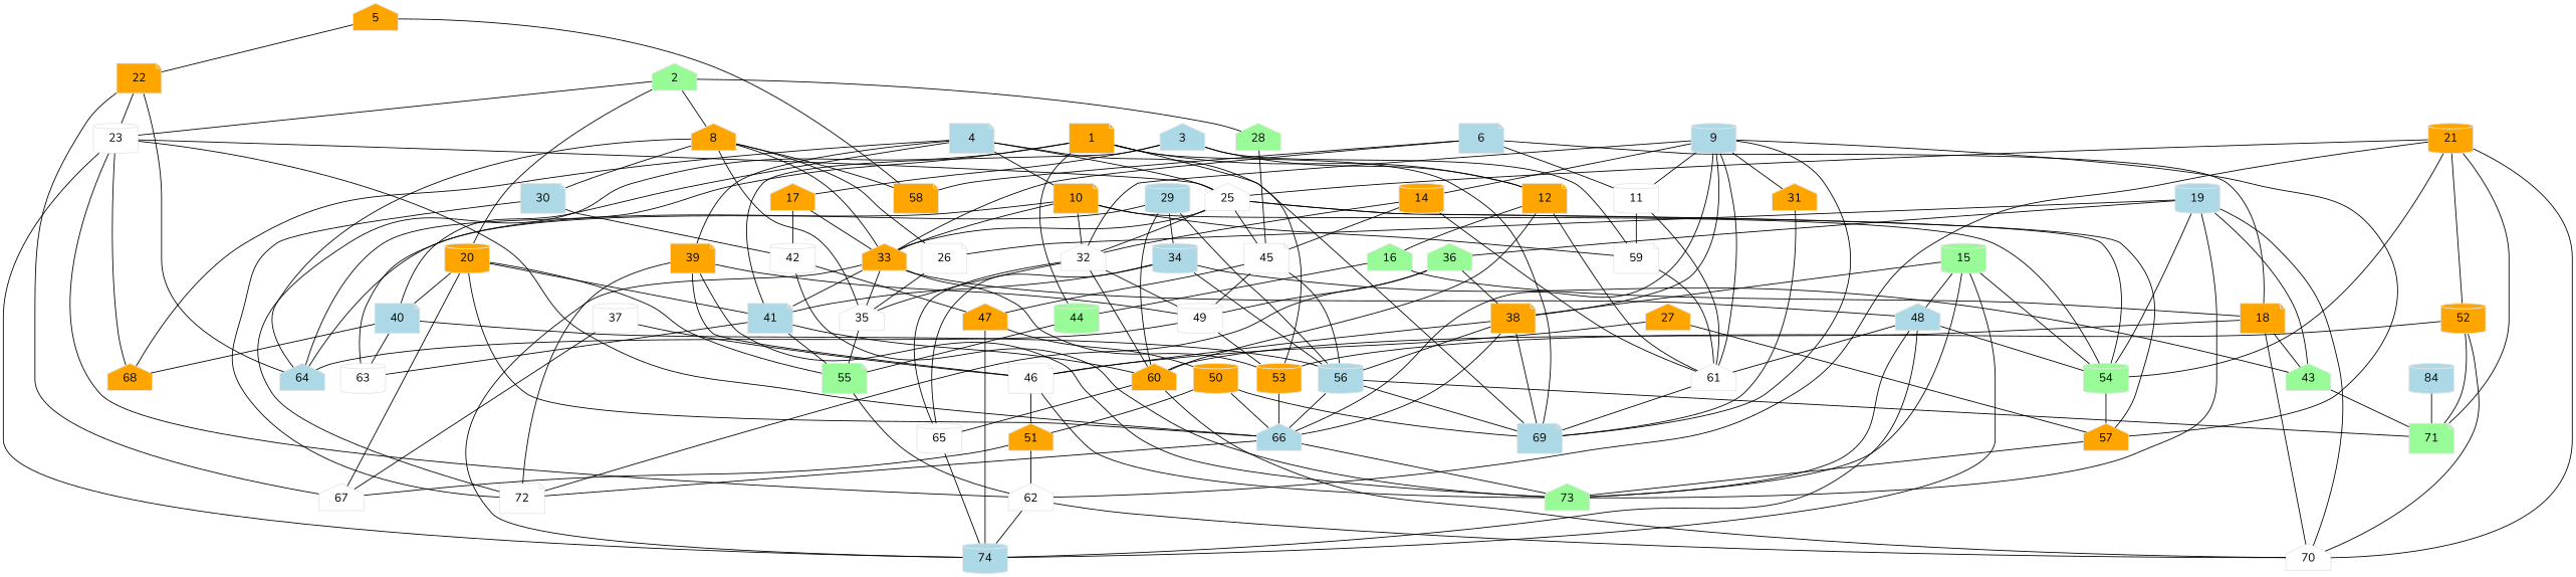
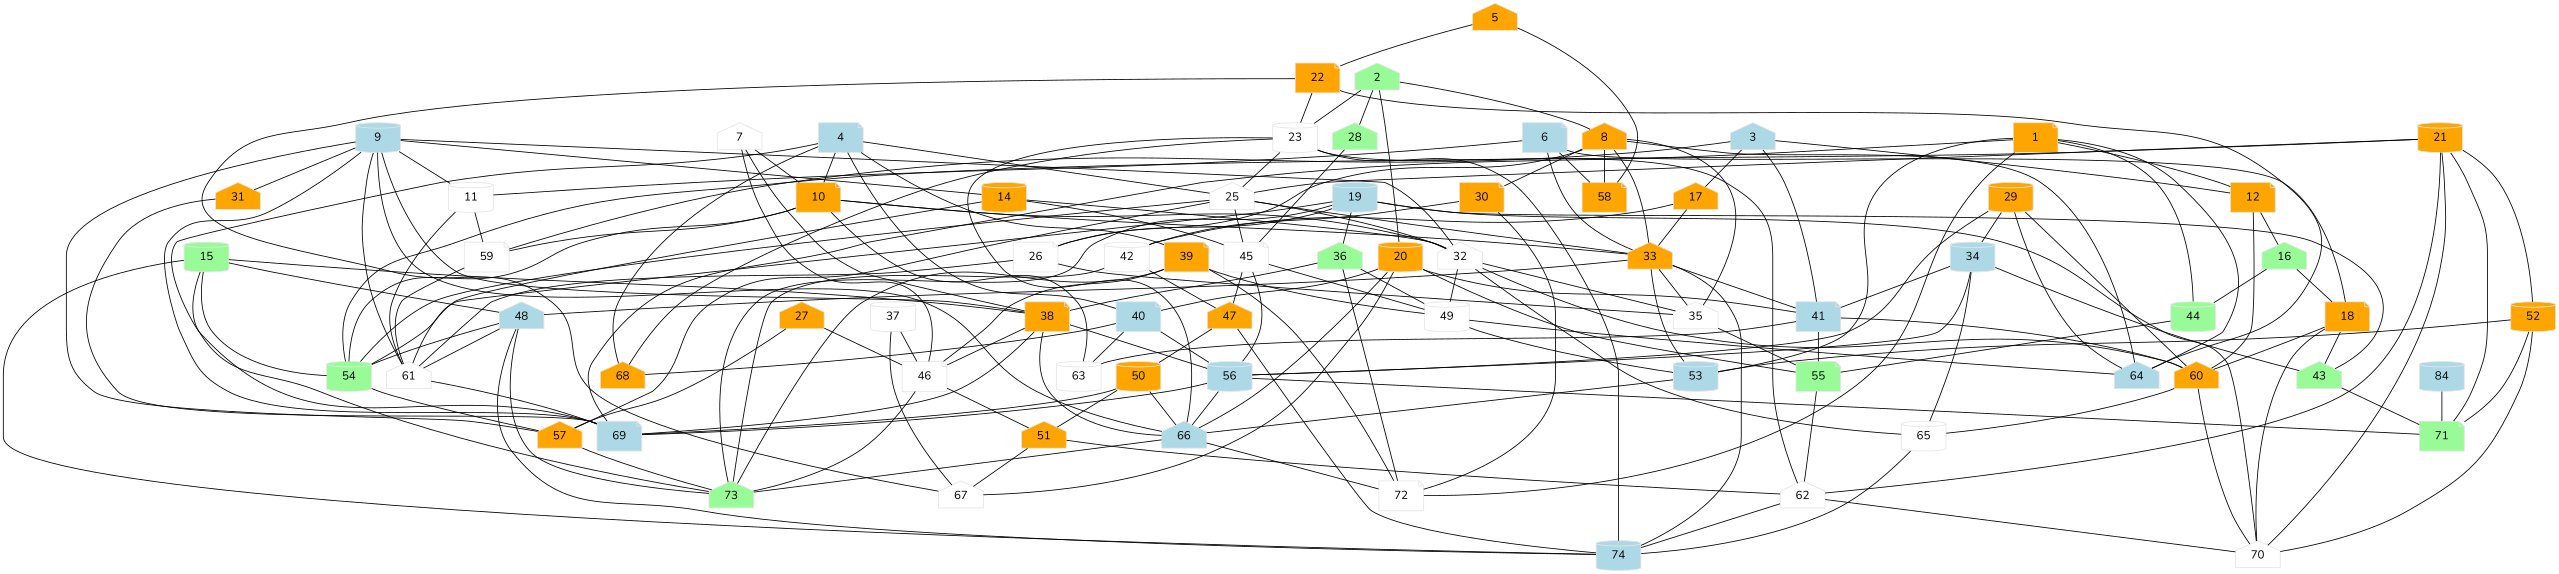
  graph {
    fontname=Nunito
    node [color=gray90 fillcolor=orange fontname=Nunito shape=house style=filled]
    edge [fontname=Nunito weight=1.0]
    1 [shape=note]
    12 [shape=note]
    44 [fillcolor=palegreen shape=cylinder]
-   53 [shape=cylinder]
+   53 [fillcolor=lightblue shape=cylinder]
    64 [fillcolor=lightblue]
    69 [fillcolor=lightblue shape=note]
    72 [fillcolor=white shape=note]
    61 [fillcolor=white]
    16 [fillcolor=palegreen]
    60
    55 [fillcolor=palegreen shape=note]
    66 [fillcolor=lightblue]
    2 [fillcolor=palegreen]
    8
    20 [shape=cylinder]
    23 [fillcolor=white shape=cylinder]
    28 [fillcolor=palegreen]
    58 [shape=note]
    33
    26 [fillcolor=white shape=note]
-   30 [fillcolor=lightblue shape=note]
+   30 [shape=note]
    35 [fillcolor=white]
    41 [fillcolor=lightblue shape=note]
    40 [fillcolor=lightblue shape=note]
    67 [fillcolor=white]
    25 [fillcolor=white]
    68
    74 [fillcolor=lightblue shape=cylinder]
    62 [fillcolor=white]
    45 [fillcolor=white shape=note]
    3 [fillcolor=lightblue]
    17
    59 [fillcolor=white shape=note]
    42 [fillcolor=white shape=cylinder]
    63 [fillcolor=white shape=cylinder]
    4 [fillcolor=lightblue shape=note]
    10 [shape=note]
    39 [shape=note]
    32 [fillcolor=white]
    54 [fillcolor=palegreen shape=cylinder]
    57
    46 [fillcolor=white shape=note]
    73 [fillcolor=palegreen]
    49 [fillcolor=white shape=cylinder]
    56 [fillcolor=lightblue shape=cylinder]
    22 [shape=note]
    5
    6 [fillcolor=lightblue shape=note]
    11 [fillcolor=white shape=cylinder]
    18 [shape=note]
    43 [fillcolor=palegreen]
    70 [fillcolor=white]
    48 [fillcolor=lightblue]
+   7 [fillcolor=white]
    38 [shape=note]
    51
    9 [fillcolor=lightblue shape=cylinder]
    14 [shape=cylinder]
    31
    65 [fillcolor=white shape=cylinder]
    71 [fillcolor=palegreen shape=note]
    47
    15 [fillcolor=palegreen shape=cylinder]
    19 [fillcolor=lightblue shape=cylinder]
    36 [fillcolor=palegreen]
    21 [shape=cylinder]
    52 [shape=cylinder]
    n68 [fillcolor=lightblue label=84 shape=cylinder]
    27
-   29 [fillcolor=lightblue shape=cylinder]
+   29 [shape=cylinder]
    34 [fillcolor=lightblue shape=cylinder]
    37 [fillcolor=white shape=cylinder]
    50 [shape=cylinder]
    1 -- 12
    1 -- 44
    1 -- 53
    1 -- 64
    1 -- 69
    1 -- 72
-   12 -- 61
+   26 -- 61
    12 -- 16
    12 -- 60
    44 -- 55
    53 -- 66
    61 -- 69
    16 -- 44
    16 -- 18
    60 -- 70
    60 -- 65
    55 -- 62
    66 -- 72
    66 -- 73
    2 -- 8
    2 -- 20
    2 -- 23
    2 -- 28
    8 -- 64
    8 -- 58 [weight=2.0]
    8 -- 33
    8 -- 26
    8 -- 30
    8 -- 35
    20 -- 55
    20 -- 66
    20 -- 41
    20 -- 40
    20 -- 67
    23 -- 66
    23 -- 25
    23 -- 68
    23 -- 74
    23 -- 62
    28 -- 45
    33 -- 53
    33 -- 35
    33 -- 41
    33 -- 74
    33 -- 48
    26 -- 35
    30 -- 72
    30 -- 42
    35 -- 55
    41 -- 60
    41 -- 55
    41 -- 63
    40 -- 68
    40 -- 63
    40 -- 56
    25 -- 33
    25 -- 45 [weight=2.0]
    25 -- 32
    25 -- 54
    25 -- 57
    62 -- 74
    62 -- 70
    45 -- 49
    45 -- 56
    45 -- 47
    3 -- 12
    3 -- 41
    3 -- 17
    3 -- 59
    17 -- 33
    17 -- 42
    59 -- 61
    42 -- 73
    42 -- 47
    4 -- 69
    4 -- 40
    4 -- 25
    4 -- 68
    4 -- 10
    4 -- 39
    10 -- 33
    10 -- 59
    10 -- 63 [weight=2.0]
    10 -- 32
    10 -- 54
    39 -- 72
    39 -- 46
    39 -- 73
    39 -- 49
    32 -- 60
    32 -- 35
    32 -- 49
    32 -- 65
    54 -- 57 [weight=2.0]
    57 -- 73
    46 -- 73
    46 -- 51
    49 -- 53
    49 -- 64
    56 -- 69
    56 -- 66
    56 -- 71 [weight=2.0]
    22 -- 64
    22 -- 23
    22 -- 67
    5 -- 58
    5 -- 22
    6 -- 58
    6 -- 33
    6 -- 11
    6 -- 18
    11 -- 61
    11 -- 59
    18 -- 60 [weight=2.0]
    18 -- 43
    18 -- 70
    43 -- 71
    48 -- 61
    48 -- 74
    48 -- 54
    48 -- 73
+   7 -- 10
+   7 -- 46
+   7 -- 38
    38 -- 69
    38 -- 66
    38 -- 46
    38 -- 56
    51 -- 67
    51 -- 62
    9 -- 69
    9 -- 61
    9 -- 66
    9 -- 32
    9 -- 57
    9 -- 11
    9 -- 38
    9 -- 14
    9 -- 31
    14 -- 61
    14 -- 45
    14 -- 32
    31 -- 69
    65 -- 74
    47 -- 74
    47 -- 50
    15 -- 74
    15 -- 54
    15 -- 73
    15 -- 48
    15 -- 38
    19 -- 26
    19 -- 54
    19 -- 73
    19 -- 43
    19 -- 70
    19 -- 36
    36 -- 72
    36 -- 49
    36 -- 38
    21 -- 25
    21 -- 62
    21 -- 54
    21 -- 70
    21 -- 71
    21 -- 52
    52 -- 53
    52 -- 70
    52 -- 71
    n68 -- 71 [weight=2.0]
    27 -- 57
    27 -- 46
    29 -- 64
    29 -- 60
    29 -- 56
    29 -- 34
    34 -- 41
    34 -- 56
    34 -- 43
    34 -- 65
    37 -- 67
    37 -- 46
    50 -- 69
    50 -- 66
    50 -- 51
  }
